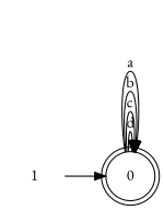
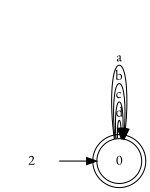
  digraph {
    rankdir=LR
    fontname="EB Garamond"
    node [fontname="EB Garamond"]
    edge [fontname="EB Garamond"]
    n1 [label=0 shape=doublecircle]
-   1 [shape=plaintext]
+   1 [shape=plaintext label=2]
    n1 -> n1 [label=d]
    n1 -> n1 [label=c]
    n1 -> n1 [label=b]
    n1 -> n1 [label=a]
    1 -> n1
  }
